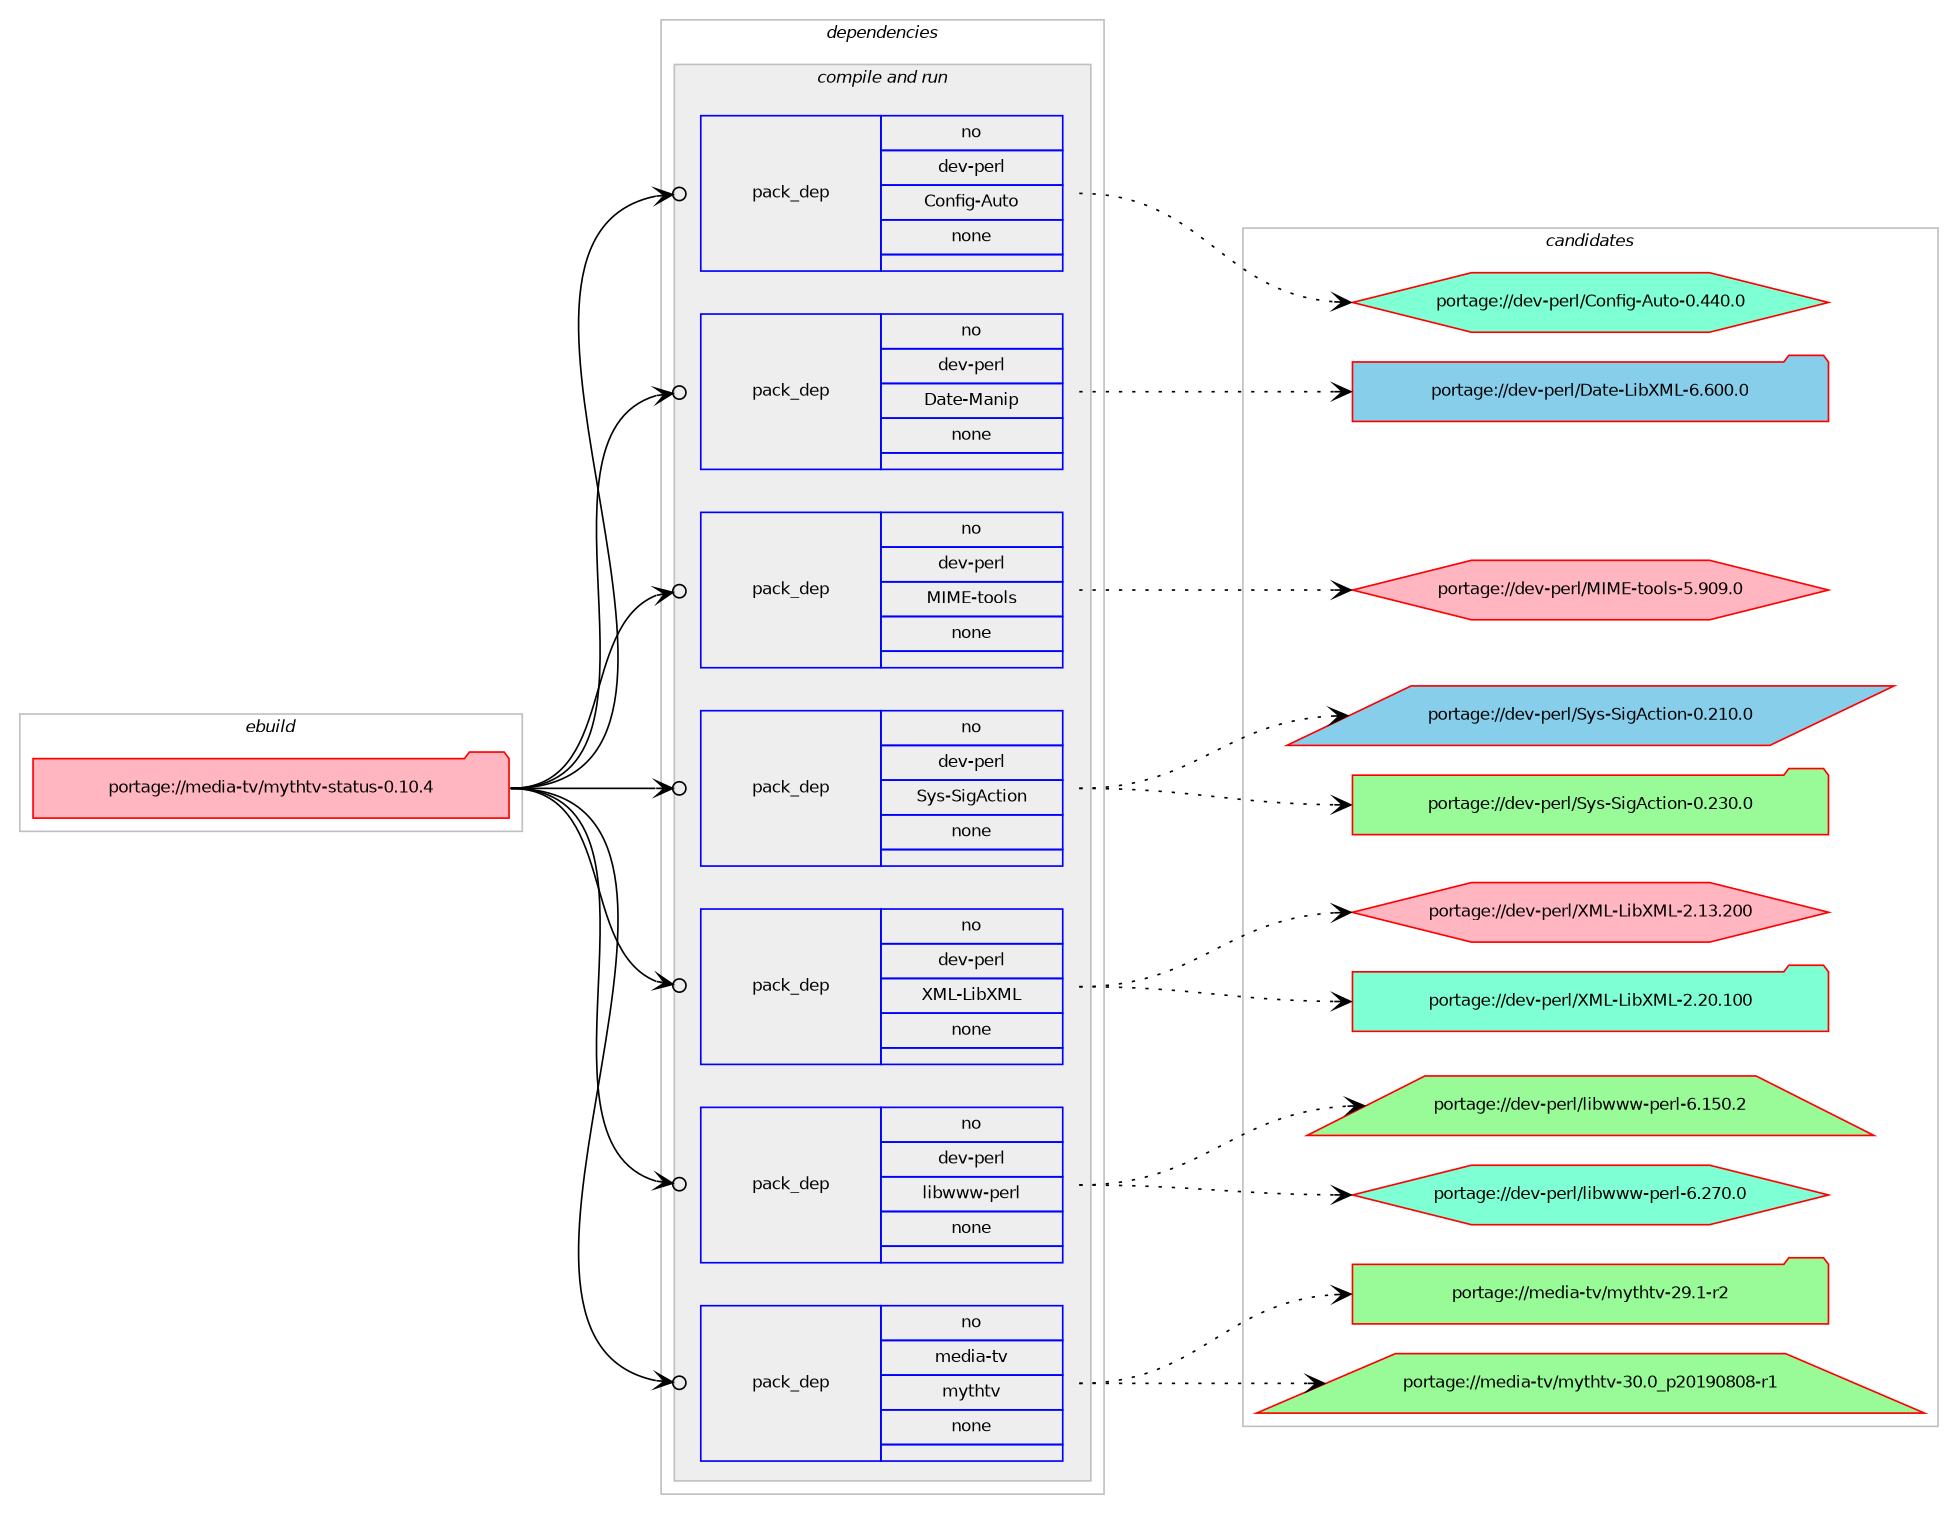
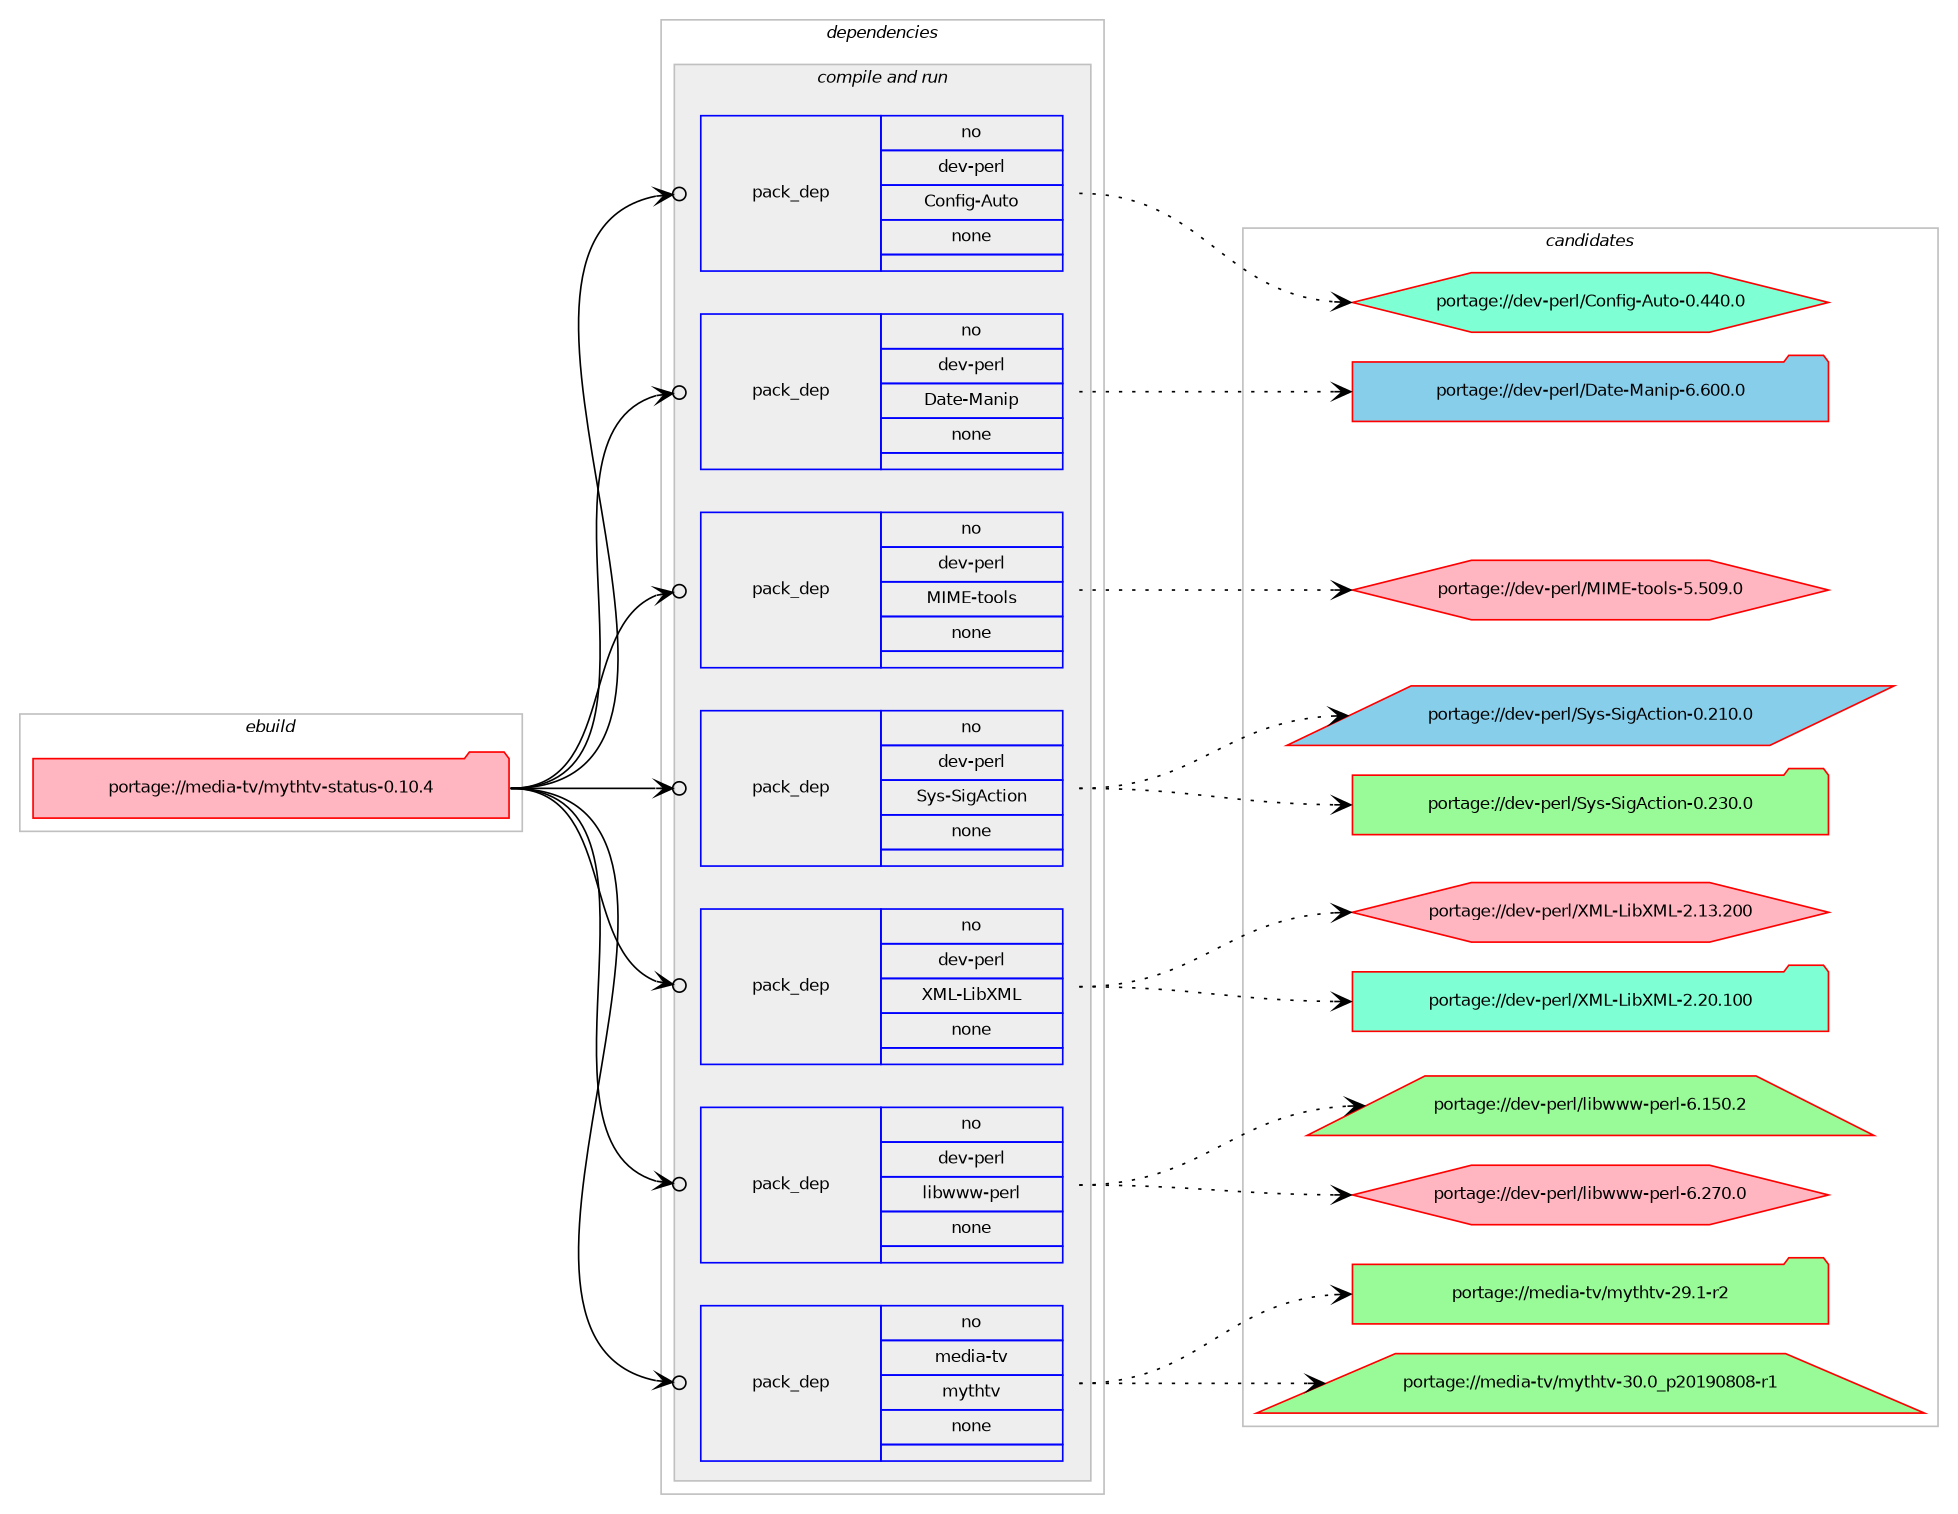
  digraph {
    compound=true
    concentrate=true
    fontname=Helvetica
    fontsize=10
    newrank=true
    rankdir=LR
    ranksep=1.5
    node [color=red fontname=Helvetica fontsize=10 shape=none style=filled]
    edge [arrowhead=vee headport=w style=dotted tailport=e weight=100]
    n1 [fillcolor=lightpink label="portage://media-tv/mythtv-status-0.10.4" shape=folder width=4]
    n2 [color=blue label=<<TABLE BORDER="0" CELLBORDER="1" CELLSPACING="0" CELLPADDING="4" WIDTH="220"><TR><TD ROWSPAN="6" CELLPADDING="30">pack_dep</TD></TR><TR><TD WIDTH="110">no</TD></TR><TR><TD>dev-perl</TD></TR><TR><TD>Config-Auto</TD></TR><TR><TD>none</TD></TR><TR><TD></TD></TR></TABLE>> style=""]
    n3 [color=blue label=<<TABLE BORDER="0" CELLBORDER="1" CELLSPACING="0" CELLPADDING="4" WIDTH="220"><TR><TD ROWSPAN="6" CELLPADDING="30">pack_dep</TD></TR><TR><TD WIDTH="110">no</TD></TR><TR><TD>dev-perl</TD></TR><TR><TD>Date-Manip</TD></TR><TR><TD>none</TD></TR><TR><TD></TD></TR></TABLE>> style=""]
    n4 [color=blue label=<<TABLE BORDER="0" CELLBORDER="1" CELLSPACING="0" CELLPADDING="4" WIDTH="220"><TR><TD ROWSPAN="6" CELLPADDING="30">pack_dep</TD></TR><TR><TD WIDTH="110">no</TD></TR><TR><TD>dev-perl</TD></TR><TR><TD>MIME-tools</TD></TR><TR><TD>none</TD></TR><TR><TD></TD></TR></TABLE>> style=""]
    n5 [color=blue label=<<TABLE BORDER="0" CELLBORDER="1" CELLSPACING="0" CELLPADDING="4" WIDTH="220"><TR><TD ROWSPAN="6" CELLPADDING="30">pack_dep</TD></TR><TR><TD WIDTH="110">no</TD></TR><TR><TD>dev-perl</TD></TR><TR><TD>Sys-SigAction</TD></TR><TR><TD>none</TD></TR><TR><TD></TD></TR></TABLE>> style=""]
    n6 [color=blue label=<<TABLE BORDER="0" CELLBORDER="1" CELLSPACING="0" CELLPADDING="4" WIDTH="220"><TR><TD ROWSPAN="6" CELLPADDING="30">pack_dep</TD></TR><TR><TD WIDTH="110">no</TD></TR><TR><TD>dev-perl</TD></TR><TR><TD>XML-LibXML</TD></TR><TR><TD>none</TD></TR><TR><TD></TD></TR></TABLE>> style=""]
    n7 [color=blue label=<<TABLE BORDER="0" CELLBORDER="1" CELLSPACING="0" CELLPADDING="4" WIDTH="220"><TR><TD ROWSPAN="6" CELLPADDING="30">pack_dep</TD></TR><TR><TD WIDTH="110">no</TD></TR><TR><TD>dev-perl</TD></TR><TR><TD>libwww-perl</TD></TR><TR><TD>none</TD></TR><TR><TD></TD></TR></TABLE>> style=""]
    n8 [color=blue label=<<TABLE BORDER="0" CELLBORDER="1" CELLSPACING="0" CELLPADDING="4" WIDTH="220"><TR><TD ROWSPAN="6" CELLPADDING="30">pack_dep</TD></TR><TR><TD WIDTH="110">no</TD></TR><TR><TD>media-tv</TD></TR><TR><TD>mythtv</TD></TR><TR><TD>none</TD></TR><TR><TD></TD></TR></TABLE>> style=""]
    n9 [fillcolor=aquamarine label="portage://dev-perl/Config-Auto-0.440.0" shape=hexagon width=4]
-   n10 [fillcolor=skyblue label="portage://dev-perl/Date-LibXML-6.600.0" shape=folder width=4]
-   n11 [fillcolor=lightpink label="portage://dev-perl/MIME-tools-5.909.0" shape=hexagon width=4]
+   n10 [fillcolor=skyblue label="portage://dev-perl/Date-Manip-6.600.0" shape=folder width=4]
+   n11 [fillcolor=lightpink label="portage://dev-perl/MIME-tools-5.509.0" shape=hexagon width=4]
    n12 [fillcolor=skyblue label="portage://dev-perl/Sys-SigAction-0.210.0" shape=parallelogram width=4]
    n13 [fillcolor=palegreen label="portage://dev-perl/Sys-SigAction-0.230.0" shape=folder width=4]
    n14 [fillcolor=lightpink label="portage://dev-perl/XML-LibXML-2.13.200" shape=hexagon width=4]
    n15 [fillcolor=aquamarine label="portage://dev-perl/XML-LibXML-2.20.100" shape=folder width=4]
    n16 [fillcolor=palegreen label="portage://dev-perl/libwww-perl-6.150.2" shape=trapezium width=4]
-   n17 [fillcolor=aquamarine label="portage://dev-perl/libwww-perl-6.270.0" shape=hexagon width=4]
+   n17 [fillcolor=lightpink label="portage://dev-perl/libwww-perl-6.270.0" shape=hexagon width=4]
    n18 [fillcolor=palegreen label="portage://media-tv/mythtv-29.1-r2" shape=folder width=4]
    n19 [fillcolor=palegreen label="portage://media-tv/mythtv-30.0_p20190808-r1" shape=trapezium width=4]
    subgraph cluster_1 {
      color=gray
      label=<<i>dependencies</i>>
      subgraph cluster_2 {
        color=gray
        fillcolor="#eeeeee"
        label=<<i>compile</i>>
        style=filled
      }
      subgraph cluster_3 {
        color=gray
        fillcolor="#eeeeee"
        label=<<i>compile and run</i>>
        style=filled
        subgraph sub_4 {
          color=gray
          fillcolor="#eeeeee"
          label=<<i>compile and run</i>>
          style=filled
          n2
        }
        subgraph sub_5 {
          color=gray
          fillcolor="#eeeeee"
          label=<<i>compile and run</i>>
          style=filled
          n3
        }
        subgraph sub_6 {
          color=gray
          fillcolor="#eeeeee"
          label=<<i>compile and run</i>>
          style=filled
          n4
        }
        subgraph sub_7 {
          color=gray
          fillcolor="#eeeeee"
          label=<<i>compile and run</i>>
          style=filled
          n5
        }
        subgraph sub_8 {
          color=gray
          fillcolor="#eeeeee"
          label=<<i>compile and run</i>>
          style=filled
          n6
        }
        subgraph sub_9 {
          color=gray
          fillcolor="#eeeeee"
          label=<<i>compile and run</i>>
          style=filled
          n7
        }
        subgraph sub_10 {
          color=gray
          fillcolor="#eeeeee"
          label=<<i>compile and run</i>>
          style=filled
          n8
        }
      }
      subgraph cluster_11 {
        color=gray
        fillcolor="#eeeeee"
        label=<<i>run</i>>
        style=filled
      }
    }
    subgraph cluster_12 {
      color=gray
      label=<<i>ebuild</i>>
      rank=same
      n1
    }
    subgraph cluster_13 {
      color=gray
      label=<<i>candidates</i>>
      rank=same
      subgraph sub_14 {
        color=black
        label=<<i>candidates</i>>
        nodesep=1
        rank=same
        n9
      }
      subgraph sub_15 {
        color=black
        label=<<i>candidates</i>>
        nodesep=1
        rank=same
        n10
      }
      subgraph sub_16 {
        color=black
        label=<<i>candidates</i>>
        nodesep=1
        rank=same
        n11
      }
      subgraph sub_17 {
        color=black
        label=<<i>candidates</i>>
        nodesep=1
        rank=same
        n12
        n13
      }
      subgraph sub_18 {
        color=black
        label=<<i>candidates</i>>
        nodesep=1
        rank=same
        n14
        n15
      }
      subgraph sub_19 {
        color=black
        label=<<i>candidates</i>>
        nodesep=1
        rank=same
        n16
        n17
      }
      subgraph sub_20 {
        color=black
        label=<<i>candidates</i>>
        nodesep=1
        rank=same
        n18
        n19
      }
    }
    n1 -> n2 [arrowhead=odotvee style=solid weight=20]
    n1 -> n3 [arrowhead=odotvee style=solid weight=20]
    n1 -> n4 [arrowhead=odotvee style=solid weight=20]
    n1 -> n5 [arrowhead=odotvee style=solid weight=20]
    n1 -> n6 [arrowhead=odotvee style=solid weight=20]
    n1 -> n7 [arrowhead=odotvee style=solid weight=20]
    n1 -> n8 [arrowhead=odotvee style=solid weight=20]
    n2 -> n9
    n3 -> n10
    n4 -> n11
    n5 -> n12
    n5 -> n13
    n6 -> n14
    n6 -> n15
    n7 -> n16
    n7 -> n17
    n8 -> n18
    n8 -> n19
  }
